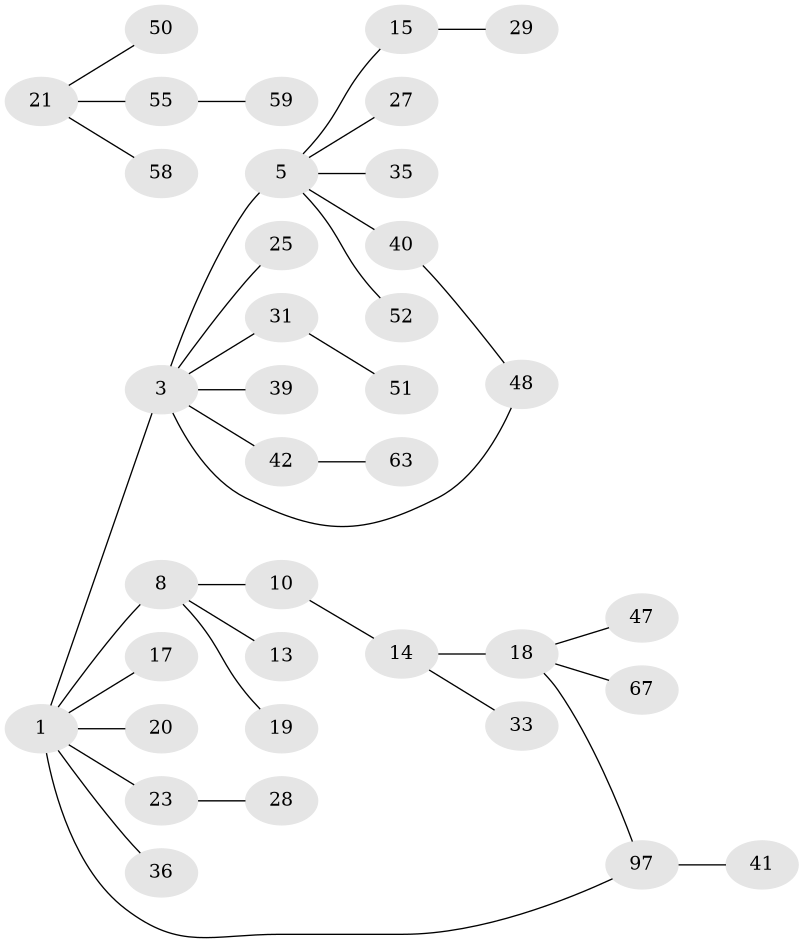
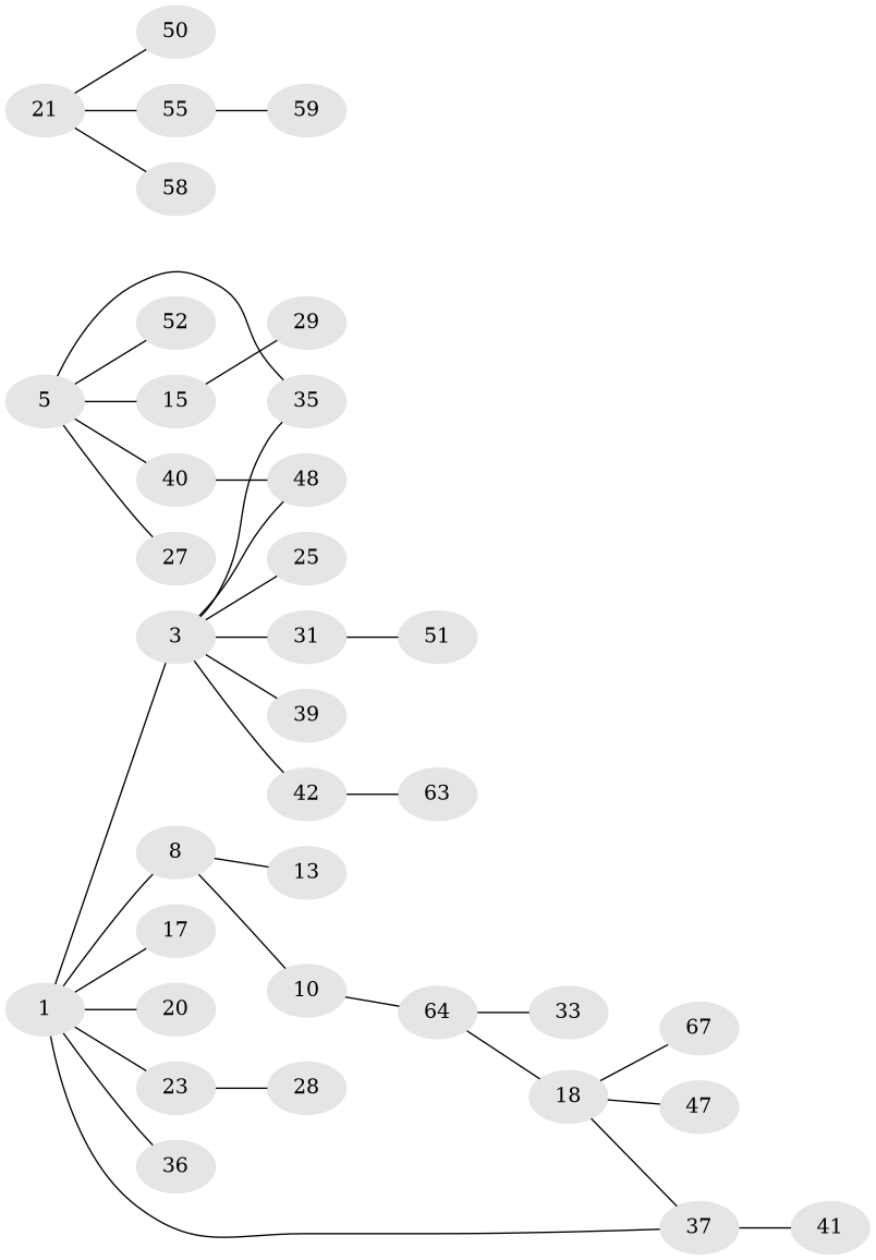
  graph {
    rankdir=LR
    node [color=gray90 style=filled]
    1 [super="+2+7"]
    3 [super="+4"]
    8 [super="+11"]
    17
    20 [super="+69"]
    23
    36
-   37 [super="+38" label=97]
+   37 [super="+38"]
    5 [super="+6"]
    25
    31 [super="+49"]
    39 [super="+72"]
    42 [super="+57"]
    48
    10 [super="+22"]
    13 [super="+46"]
-   19
    28
    41
    15
    27
    35 [super="+53"]
    40 [super="+61+68"]
    52
    51
    63
    29
    21 [super="+56+26"]
    50 [super="+62"]
    55
    58
-   14
+   14 [label=64]
    18 [super="+24"]
    33
    47
    67
    59
    1 -- 3
    1 -- 8
    1 -- 17
    1 -- 20
    1 -- 23
    1 -- 36
    1 -- 37
-   3 -- 5
+   3 -- 35
    3 -- 25
    3 -- 31
    3 -- 39
    3 -- 42
    3 -- 48
    8 -- 10
    8 -- 13
-   8 -- 19
    23 -- 28
    37 -- 41
    5 -- 15
    5 -- 27
    5 -- 35
    5 -- 40
    5 -- 52
    31 -- 51
    42 -- 63
    10 -- 14
    15 -- 29
    40 -- 48
    21 -- 50
    21 -- 55
    21 -- 58
    55 -- 59
    14 -- 18
    14 -- 33
    18 -- 37
    18 -- 47
    18 -- 67
  }
